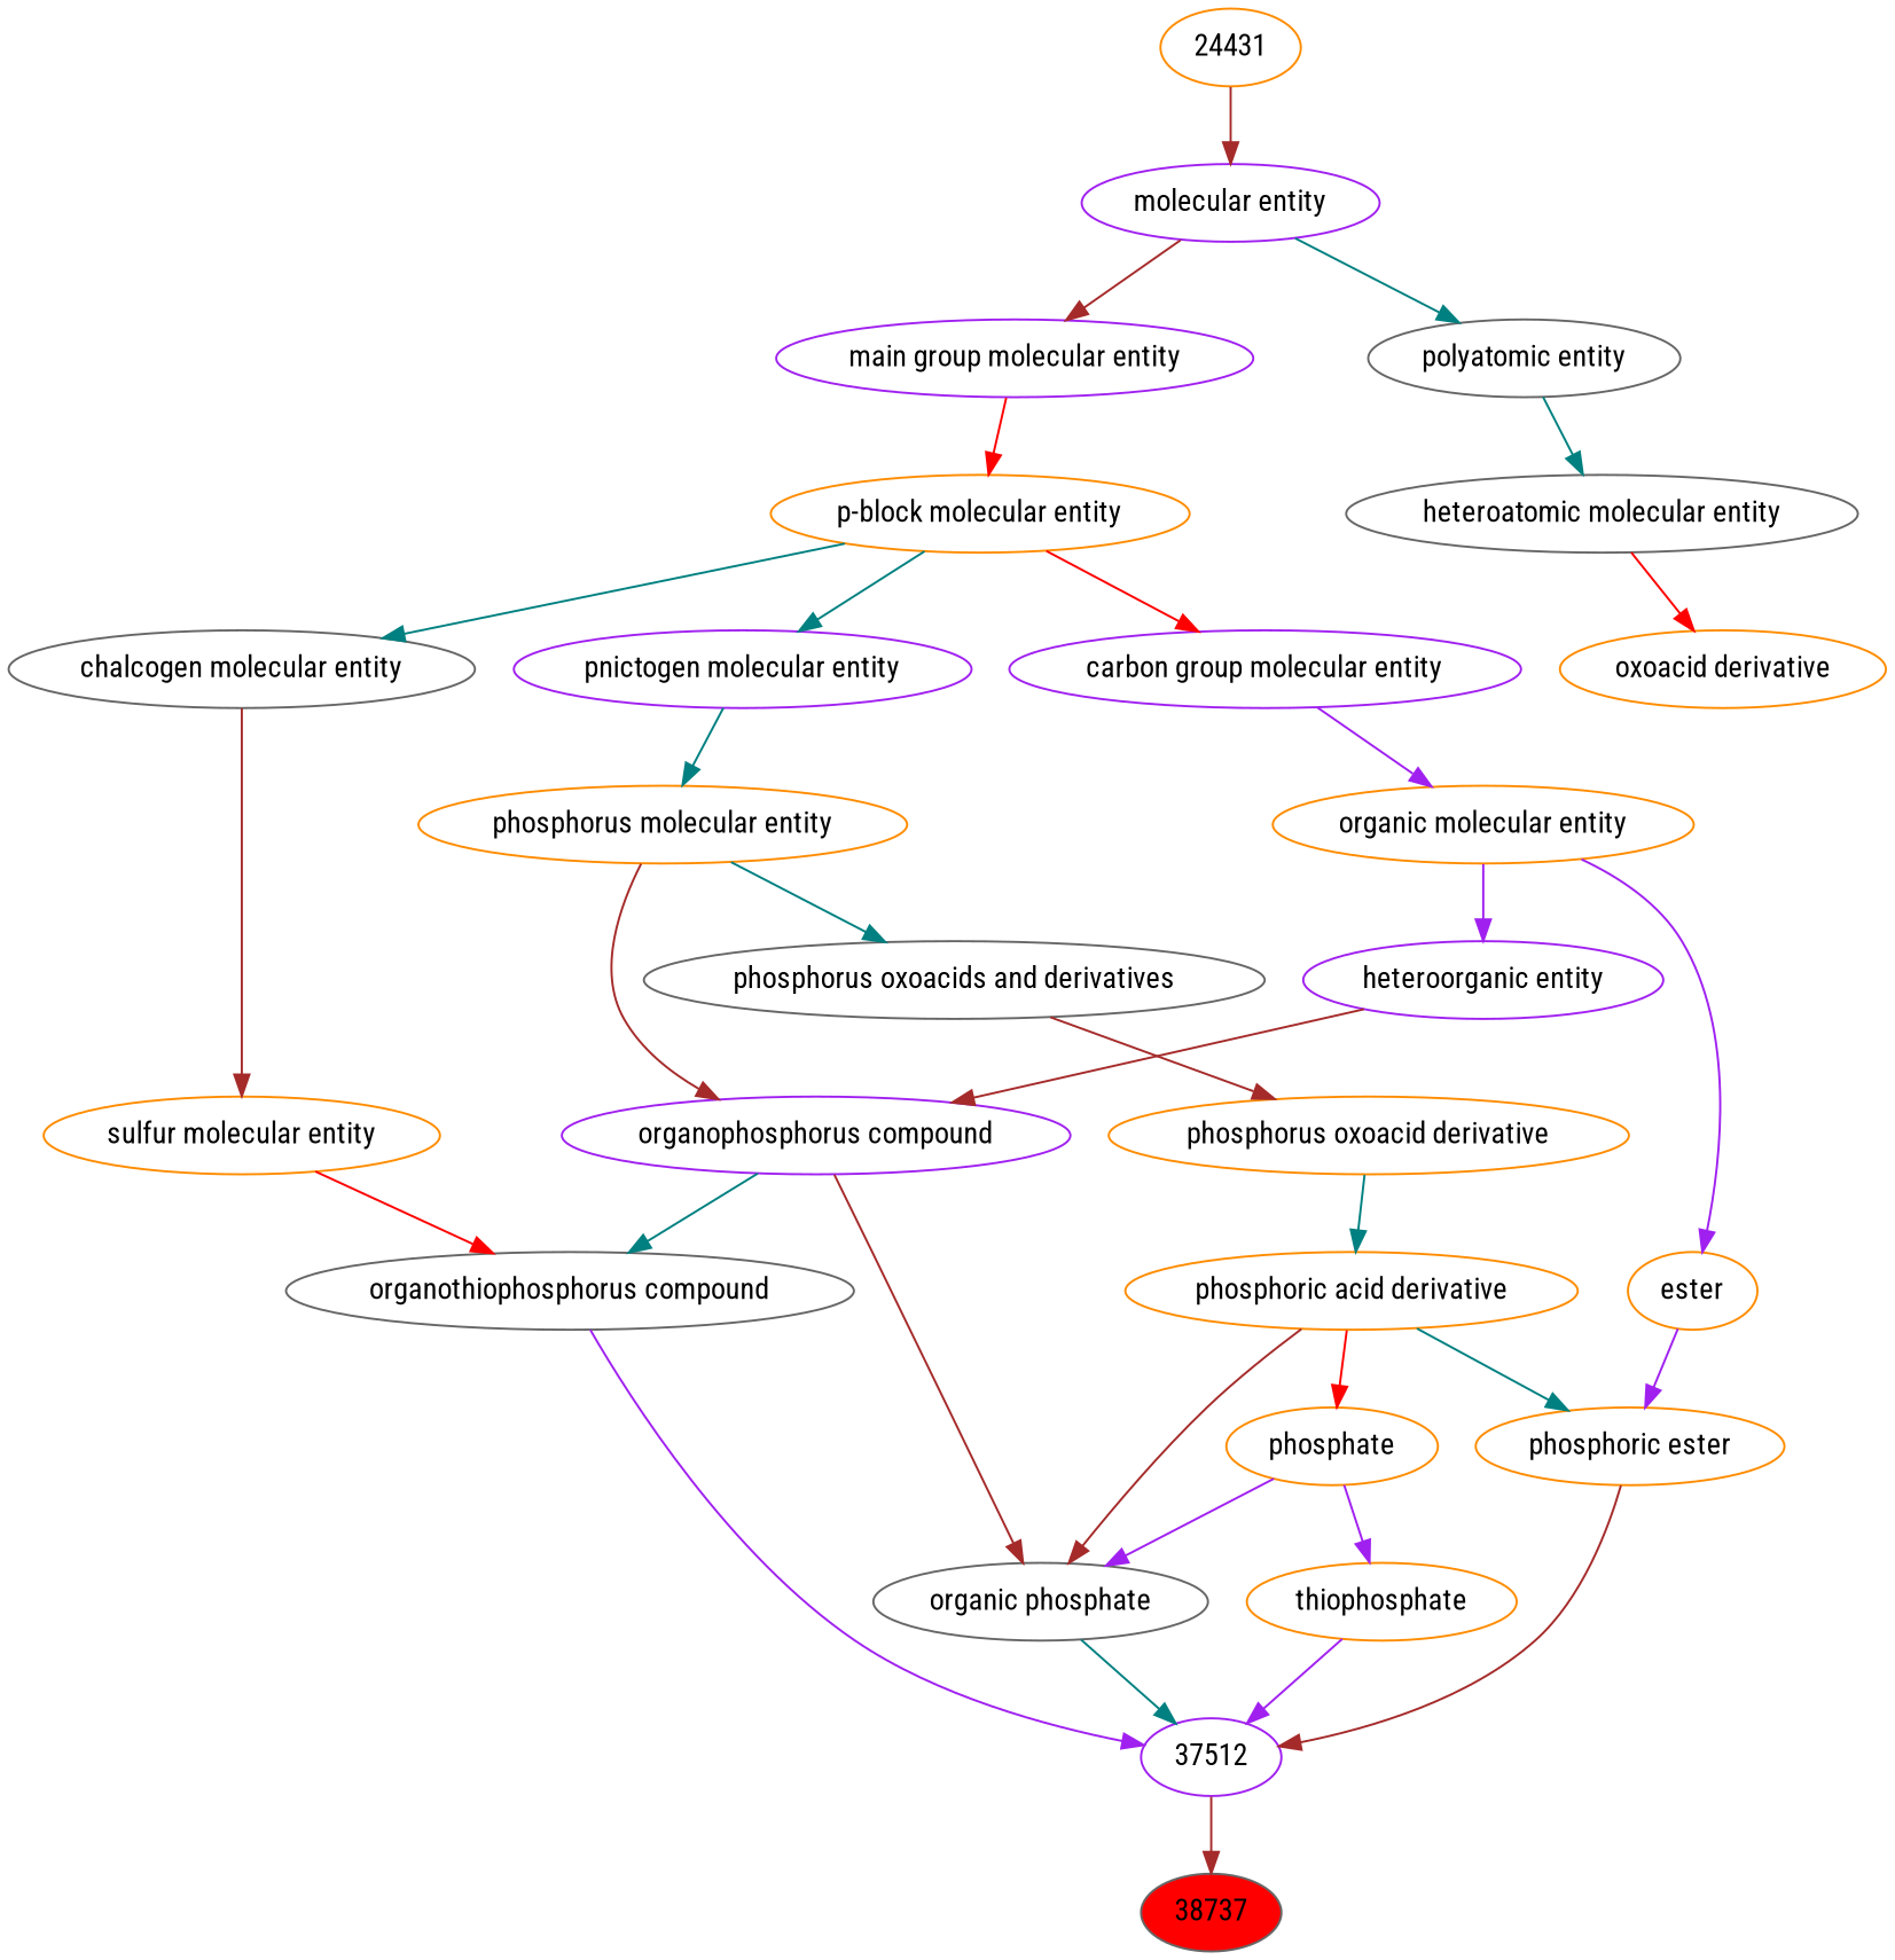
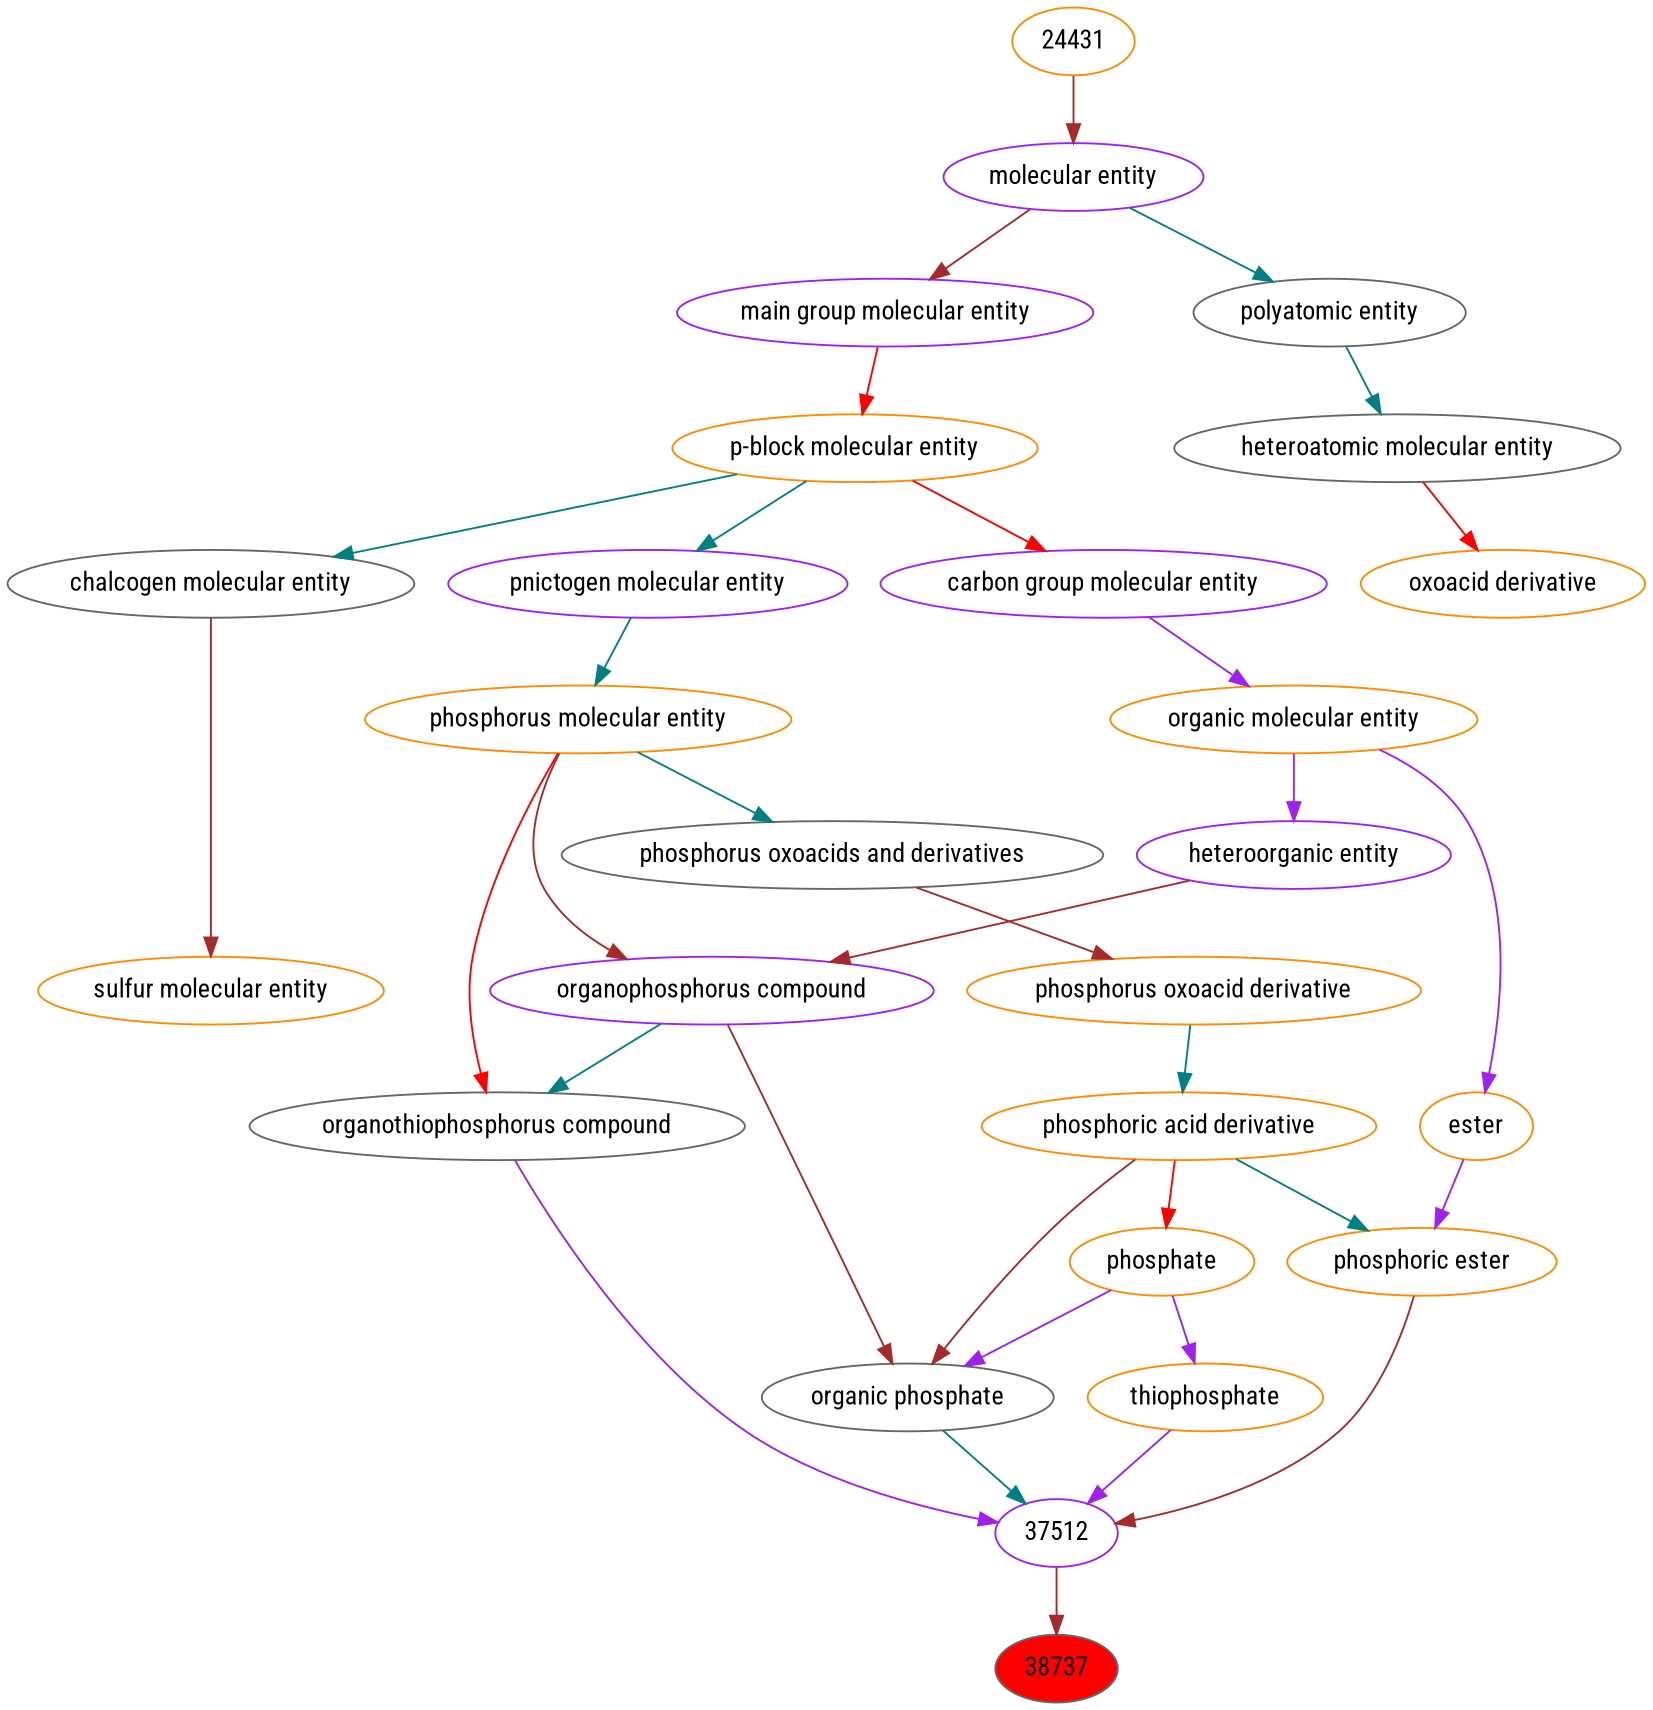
  digraph {
    fontname="Roboto Condensed"
    node [color=darkorange fontname="Roboto Condensed"]
    edge [color=brown fontname="Roboto Condensed"]
    n1 [color=gray40 fillcolor=red label=38737 style=filled]
    n2 [color=purple label=37512]
    n3 [label=thiophosphate]
    n4 [color=gray40 label="organic phosphate"]
    n5 [color=gray40 label="organothiophosphorus compound"]
    n6 [label="phosphoric ester"]
    n7 [label=phosphate]
    n8 [label="phosphoric acid derivative"]
    n9 [color=purple label="organophosphorus compound"]
    n10 [label="sulfur molecular entity"]
    n11 [label=ester]
    n12 [label="phosphorus oxoacid derivative"]
    n13 [color=purple label="heteroorganic entity"]
    n14 [label="phosphorus molecular entity"]
    n15 [color=gray40 label="phosphorus oxoacids and derivatives"]
    n16 [color=gray40 label="chalcogen molecular entity"]
    n17 [label="organic molecular entity"]
    n18 [label="oxoacid derivative"]
    n19 [color=purple label="pnictogen molecular entity"]
    n20 [label="p-block molecular entity"]
    n21 [color=purple label="carbon group molecular entity"]
    n22 [color=gray40 label="heteroatomic molecular entity"]
    n23 [color=purple label="main group molecular entity"]
    n24 [color=gray40 label="polyatomic entity"]
    n25 [color=purple label="molecular entity"]
    n26 [label=24431]
    n2 -> n1
    n3 -> n2 [color=purple]
    n4 -> n2 [color=teal]
    n5 -> n2 [color=purple]
    n6 -> n2
    n7 -> n3 [color=purple]
    n7 -> n4 [color=purple]
    n8 -> n4
    n8 -> n6 [color=teal]
    n8 -> n7 [color=red]
    n9 -> n4
    n9 -> n5 [color=teal]
-   n10 -> n5 [color=red]
+   n14 -> n5 [color=red]
    n11 -> n6 [color=purple]
    n12 -> n8 [color=teal]
    n13 -> n9
    n14 -> n9
    n14 -> n15 [color=teal]
    n15 -> n12
    n16 -> n10
    n17 -> n11 [color=purple]
    n17 -> n13 [color=purple]
    n19 -> n14 [color=teal]
    n20 -> n16 [color=teal]
    n20 -> n19 [color=teal]
    n20 -> n21 [color=red]
    n21 -> n17 [color=purple]
    n22 -> n18 [color=red]
    n23 -> n20 [color=red]
    n24 -> n22 [color=teal]
    n25 -> n23
    n25 -> n24 [color=teal]
    n26 -> n25
  }
